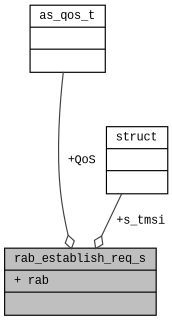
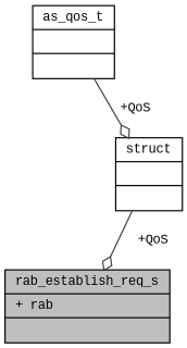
  digraph {
    fontname="Liberation Mono"
    node [color=black fillcolor=white fontname="Liberation Mono" fontsize=10 shape=record style=filled]
    edge [arrowhead=odiamond color=grey25 fontname="Liberation Mono" fontsize=10 labelfontname=Helvetica labelfontsize=10 style=solid]
    n1 [fillcolor=grey75 fontcolor=black height=0.2 label="{rab_establish_req_s\n|+ rab\l|}" width=0.4]
    n2 [height=0.2 label="{struct\n||}" width=0.4]
    n3 [height=0.2 label="{as_qos_t\n||}" width=0.4]
-   n2 -> n1 [label=" +s_tmsi"]
-   n3 -> n1 [label=" +QoS"]
+   n2 -> n1 [label=" +QoS"]
+   n3 -> n2 [label=" +QoS"]
  }
